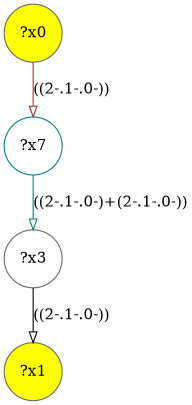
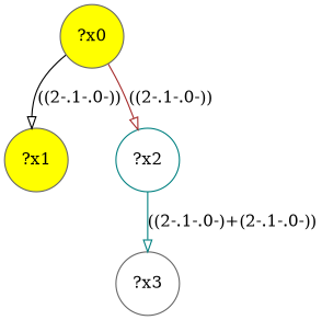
  digraph {
    node [color=gray40 shape=circle]
    edge [arrowhead=onormal]
    n1 [fillcolor=yellow label="?x0" style="filled,"]
    n2 [fillcolor=yellow label="?x1" style="filled,"]
-   n3 [color=teal label="?x7"]
+   n3 [color=teal label="?x2"]
    n4 [label="?x3"]
-   n4 -> n2 [color=black label="((2-.1-.0-))"]
+   n1 -> n2 [color=black label="((2-.1-.0-))"]
    n1 -> n3 [color=brown label="((2-.1-.0-))"]
    n3 -> n4 [color=teal label="((2-.1-.0-)+(2-.1-.0-))"]
  }
